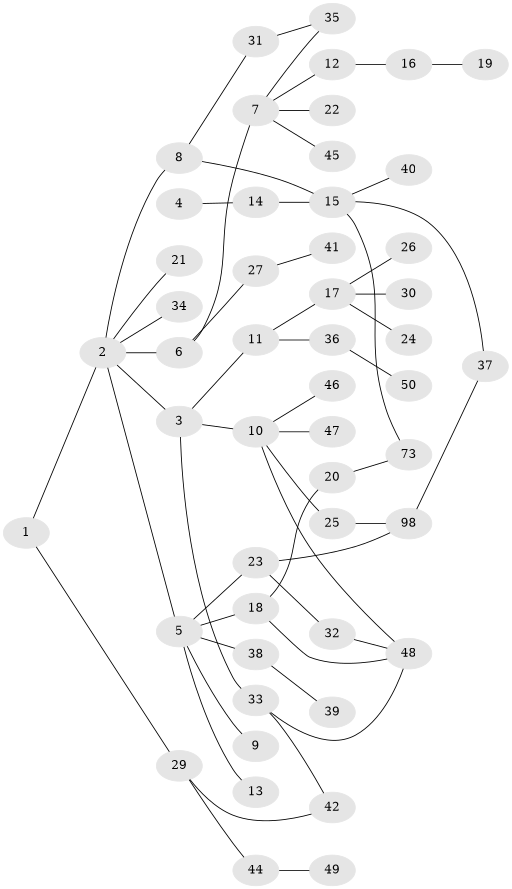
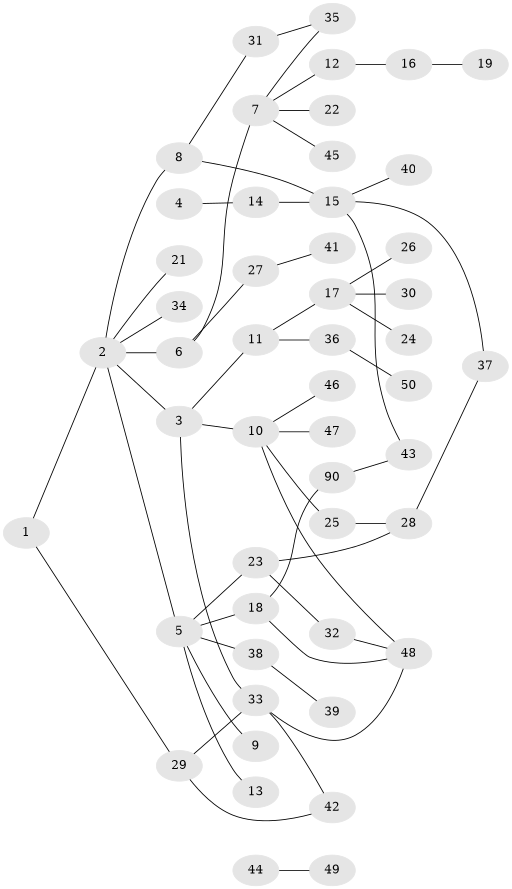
  graph {
    rankdir=LR
    node [color=gray90 style=filled]
    1
    2
    29
    3
    5
    6
    8
    21
    34
    42
    44
    10
    11
    33
    4
    14
    9
    13
    18
    23
    38
    7
    27
    15
    31
    25
    46
    47
    48
    17
    36
-   20
-   28 [label=98]
+   20 [label=90]
+   28
    32
    39
    12
    22
    35
    45
    41
    16
    37
    40
-   43 [label=73]
+   43
    24
    26
    30
    50
    19
    49
    1 -- 2
    1 -- 29
    2 -- 3
    2 -- 5
    2 -- 6
    2 -- 8
    2 -- 21
    2 -- 34
    29 -- 42
-   29 -- 44
+   29 -- 33
    3 -- 10
    3 -- 11
    3 -- 33
    5 -- 9
    5 -- 13
    5 -- 18
    5 -- 23
    5 -- 38
    6 -- 7
    6 -- 27
    8 -- 15
    8 -- 31
    44 -- 49
    10 -- 25
    10 -- 46
    10 -- 47
    10 -- 48
    11 -- 17
    11 -- 36
    33 -- 42
    33 -- 48
    4 -- 14
    14 -- 15
    18 -- 48
    18 -- 20
    23 -- 28
    23 -- 32
    38 -- 39
    7 -- 12
    7 -- 22
    7 -- 35
    7 -- 45
    27 -- 41
    15 -- 37
    15 -- 40
    15 -- 43
    31 -- 35
    25 -- 28
    17 -- 24
    17 -- 26
    17 -- 30
    36 -- 50
    20 -- 43
    28 -- 37
    32 -- 48
    12 -- 16
    16 -- 19
  }
